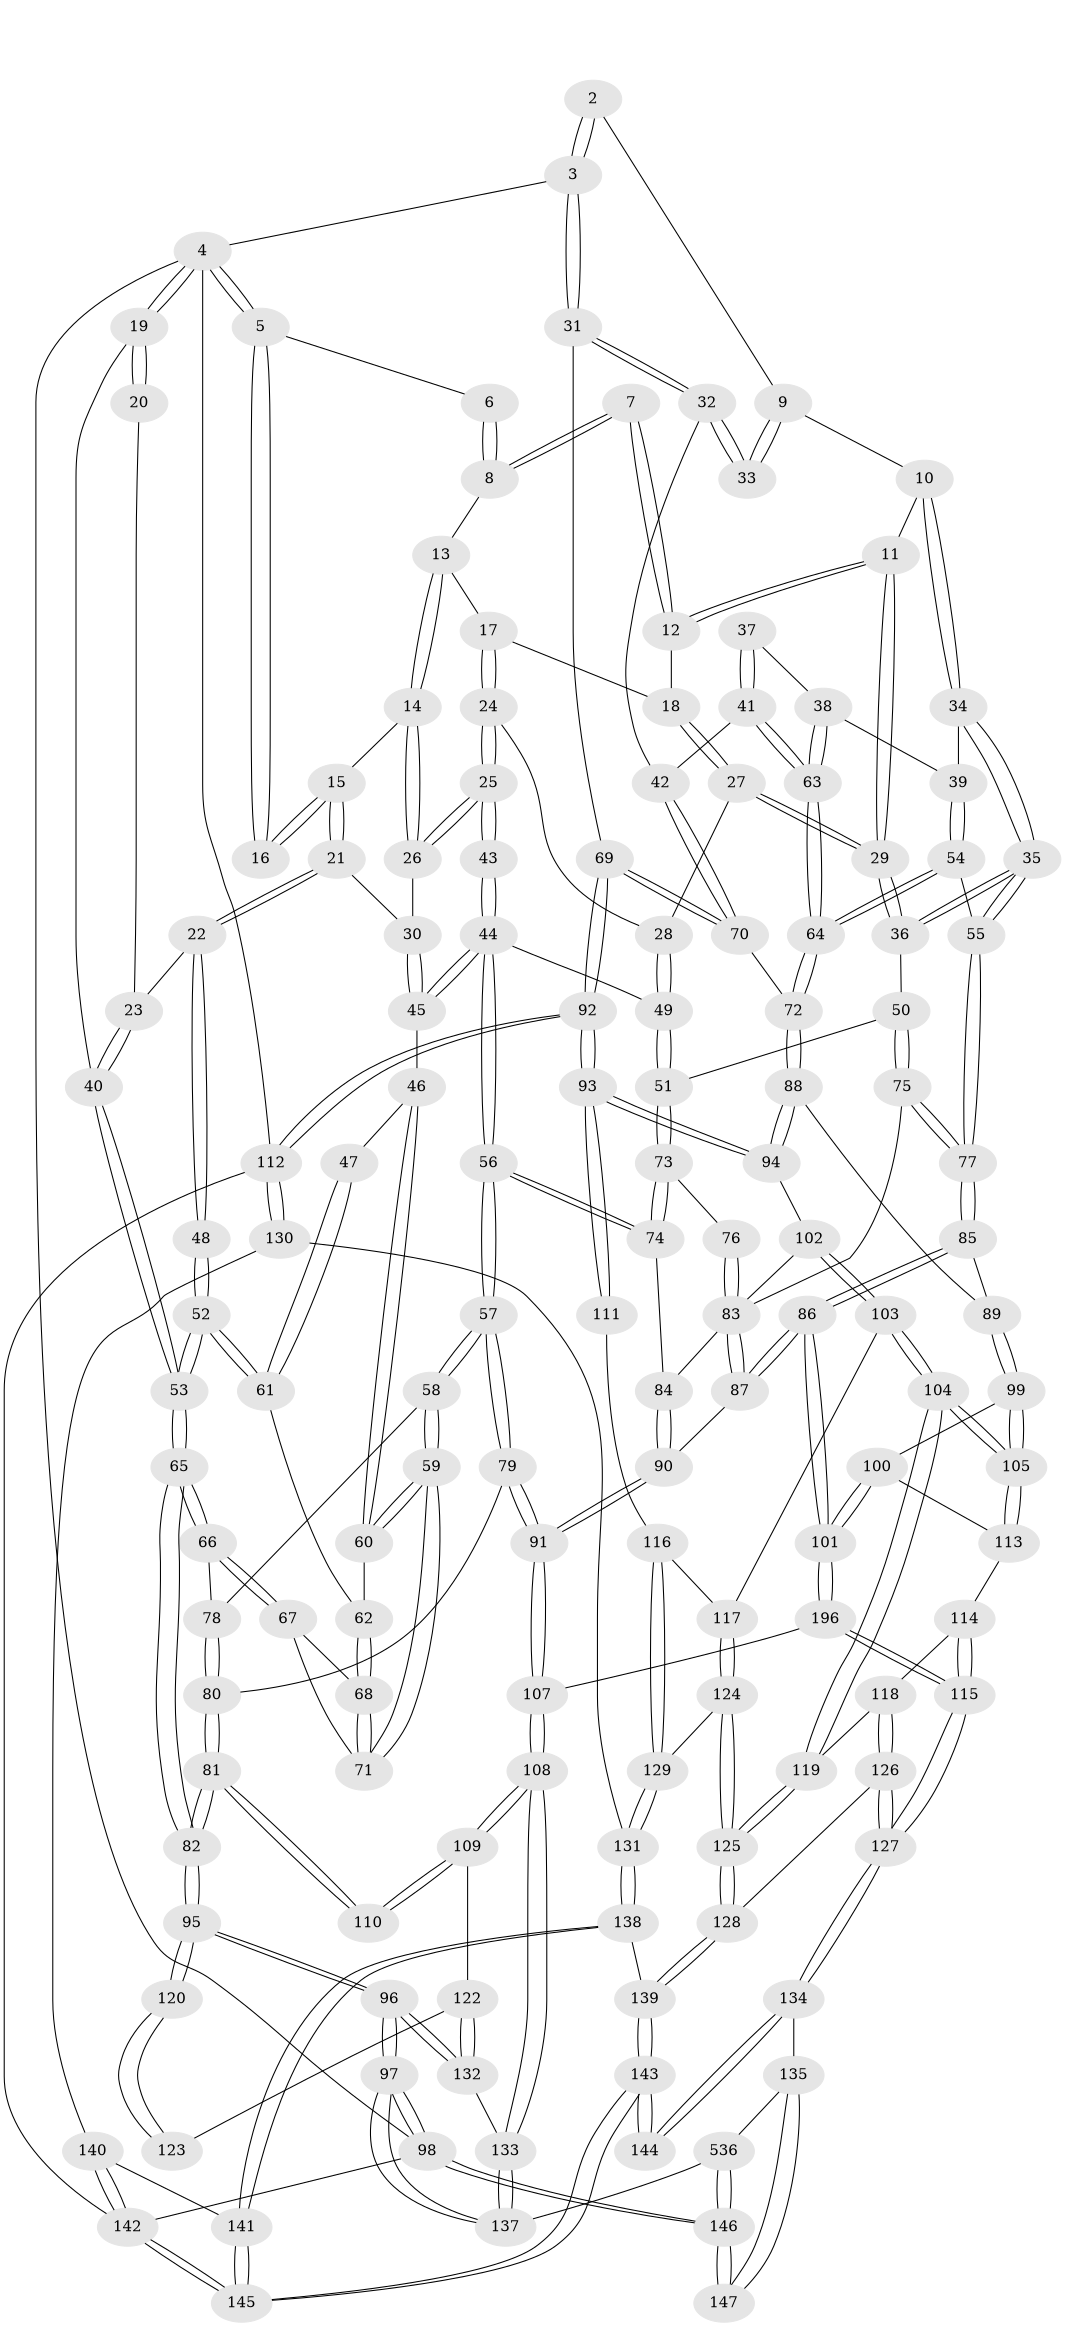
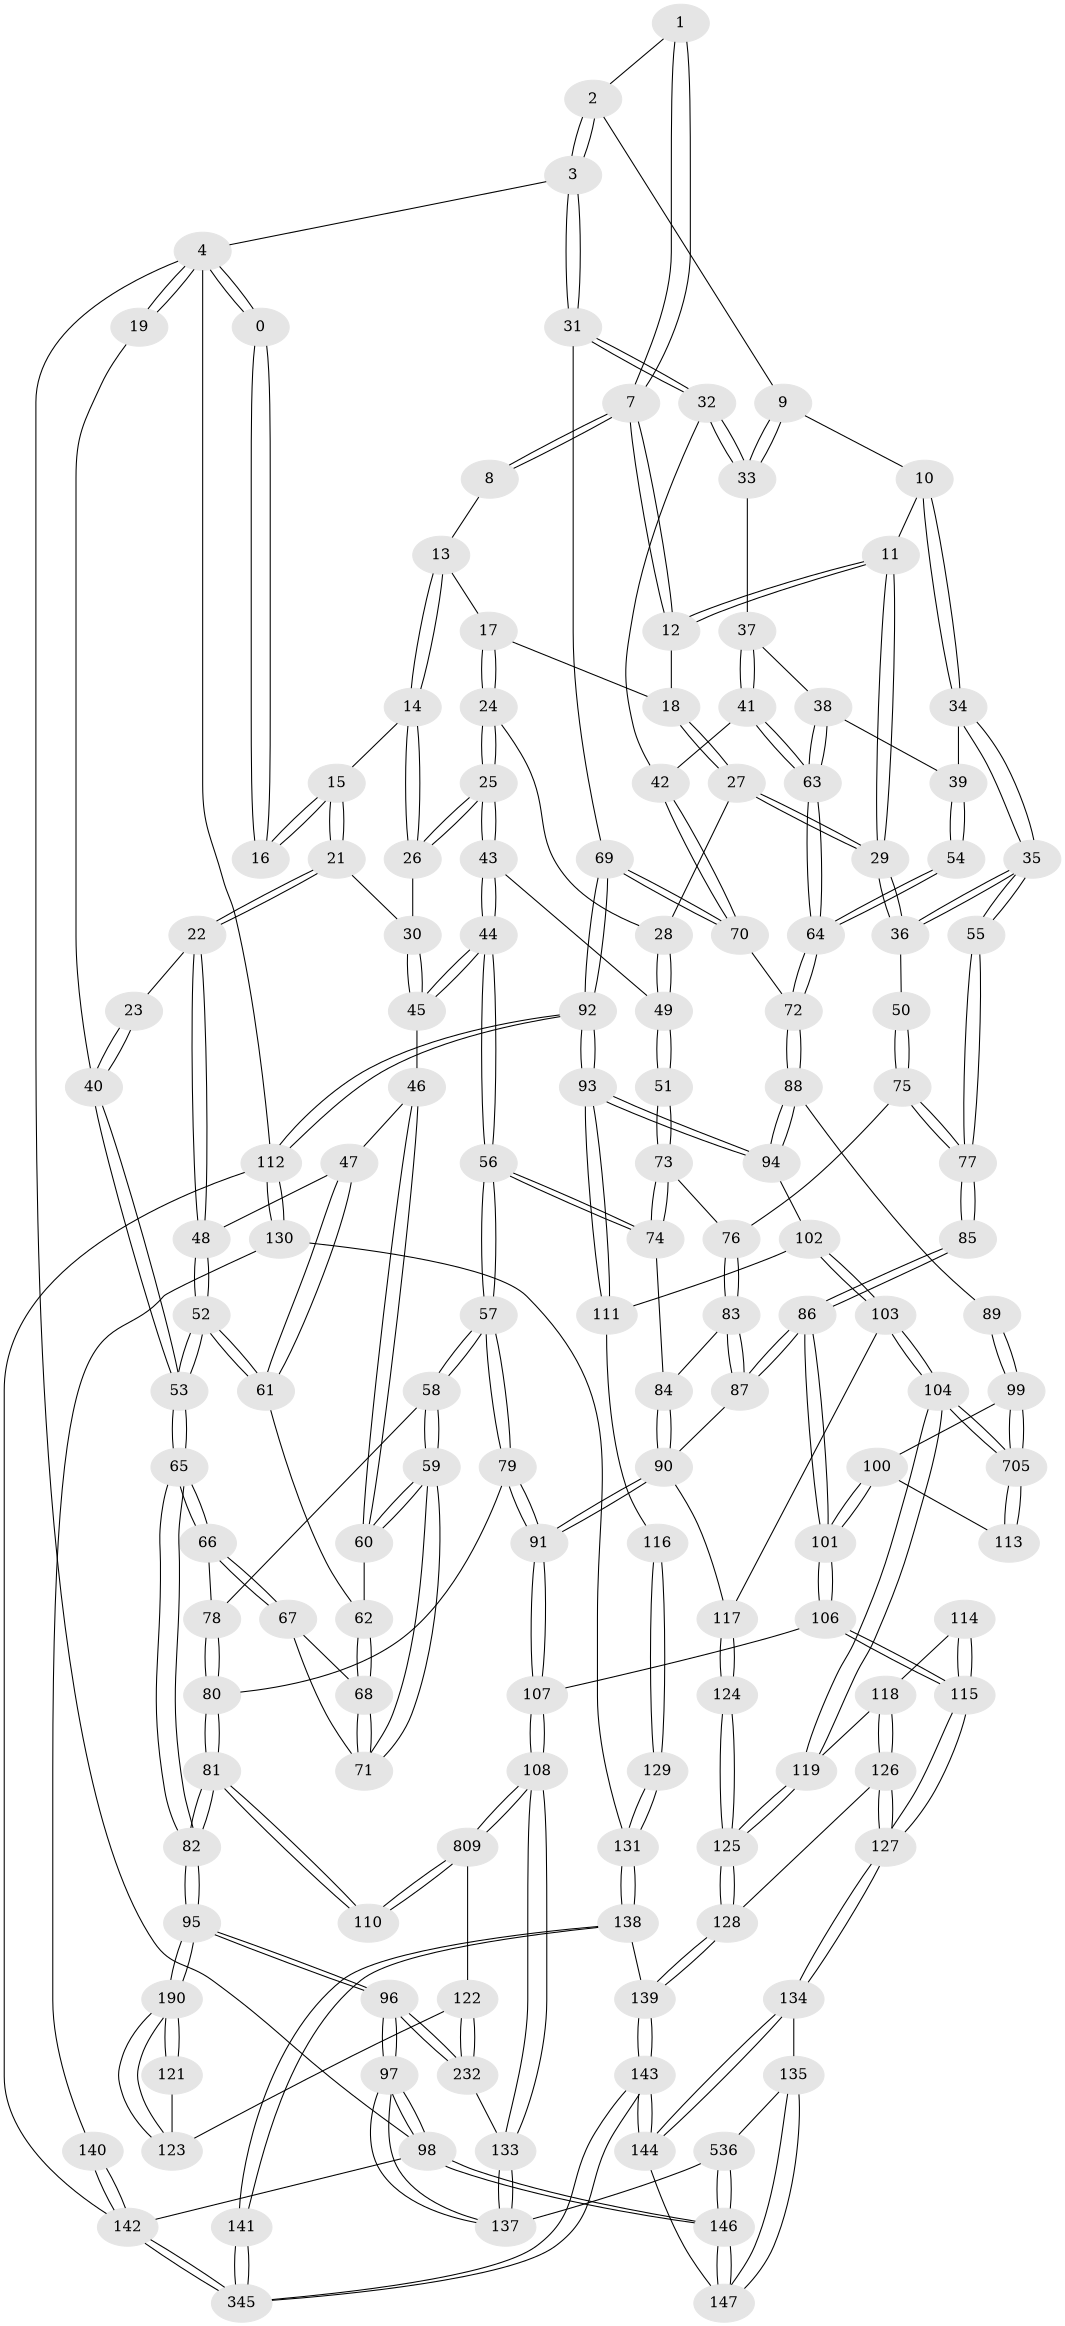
  graph {
    node [color=gray90 style=filled]
+   1
    2
    7
    3
    9
    8
    12
    4
    31
    10
    33
    112
-   5
+   5 [label=0]
    19
    98
    32
    69
    142
    130
-   6
    16
-   20
    40
    146
    13
    18
    14
    17
    11
    34
    37
    29
    35
    39
    36
    27
    15
    26
    24
    21
    30
    22
    25
    28
    23
    53
    48
    45
    52
    43
    49
    44
    51
    50
    46
    42
    70
    92
    38
    41
    55
    54
    77
    75
    63
    64
    65
    72
    56
    57
    74
    47
    60
    61
    62
    73
    76
    66
    82
    85
    58
    79
    84
    59
    78
    80
    91
    71
    68
    88
    67
    95
    93
    89
    94
    83
    90
    87
    86
    81
    107
    110
    96
-   120
+   120 [label=190]
    101
    99
-   106 [label=196]
+   106
    102
    100
-   105
+   105 [label=705]
    108
    111
    116
    103
    97
-   132
+   132 [label=232]
+   121
    123
    137
    133
-   145
+   145 [label=345]
    147
    113
    114
    115
    104
    117
    119
    124
    125
    127
-   109
+   109 [label=809]
    122
    129
    131
    140
    118
    126
    134
    128
    139
    135
    144
    143
    138
    141
    n147 [label=536]
+   1 -- 2
+   1 -- 7
+   1 -- 7
    2 -- 3
    2 -- 3
    2 -- 9
    7 -- 8
    7 -- 8
    7 -- 12
    7 -- 12
    3 -- 4
    3 -- 31
    3 -- 31
    9 -- 10
    9 -- 33
    9 -- 33
    8 -- 13
    12 -- 18
    4 -- 112
    4 -- 5
    4 -- 5
    4 -- 19
    4 -- 19
    4 -- 98
    31 -- 32
    31 -- 32
    31 -- 69
    10 -- 11
    10 -- 34
    10 -- 34
+   33 -- 37
    112 -- 142
    112 -- 130
    112 -- 130
-   5 -- 6
    5 -- 16
    5 -- 16
-   19 -- 20
-   19 -- 20
    19 -- 40
    98 -- 142
    98 -- 146
    98 -- 146
    32 -- 33
    32 -- 33
    32 -- 42
    69 -- 70
    69 -- 70
    69 -- 92
    69 -- 92
    142 -- 145
    142 -- 145
    130 -- 131
    130 -- 140
-   6 -- 8
-   6 -- 8
-   20 -- 23
    40 -- 53
    40 -- 53
    146 -- 147
    146 -- 147
    13 -- 14
    13 -- 14
    13 -- 17
    18 -- 27
    18 -- 27
    14 -- 15
    14 -- 26
    14 -- 26
    17 -- 18
    17 -- 24
    17 -- 24
    11 -- 12
    11 -- 12
    11 -- 29
    11 -- 29
    34 -- 35
    34 -- 35
    34 -- 39
    37 -- 38
    37 -- 41
    37 -- 41
    29 -- 36
    29 -- 36
    35 -- 36
    35 -- 36
    35 -- 55
    35 -- 55
    39 -- 54
    39 -- 54
    36 -- 50
    27 -- 29
    27 -- 29
    27 -- 28
    15 -- 16
    15 -- 16
    15 -- 21
    15 -- 21
    26 -- 30
    24 -- 25
    24 -- 25
    24 -- 28
    21 -- 30
    21 -- 22
    21 -- 22
    30 -- 45
    30 -- 45
    22 -- 23
    22 -- 48
    22 -- 48
    25 -- 26
    25 -- 26
    25 -- 43
    25 -- 43
    28 -- 49
    28 -- 49
    23 -- 40
    23 -- 40
    53 -- 65
    53 -- 65
    48 -- 52
    48 -- 52
    45 -- 46
    52 -- 53
    52 -- 53
    52 -- 61
    52 -- 61
-   44 -- 49
+   43 -- 49
    43 -- 44
    43 -- 44
    49 -- 51
    49 -- 51
    44 -- 45
    44 -- 45
    44 -- 56
    44 -- 56
    51 -- 73
    51 -- 73
-   50 -- 51
    50 -- 75
    50 -- 75
    46 -- 47
    46 -- 60
    46 -- 60
    42 -- 70
    42 -- 70
    70 -- 72
    92 -- 112
    92 -- 112
    92 -- 93
    92 -- 93
    38 -- 39
    38 -- 63
    38 -- 63
    41 -- 42
    41 -- 63
    41 -- 63
    55 -- 77
    55 -- 77
-   54 -- 55
    54 -- 64
    54 -- 64
    77 -- 85
    77 -- 85
    75 -- 77
    75 -- 77
-   75 -- 83
+   75 -- 76
    63 -- 64
    63 -- 64
    64 -- 72
    64 -- 72
    65 -- 66
    65 -- 66
    65 -- 82
    65 -- 82
    72 -- 88
    72 -- 88
    56 -- 57
    56 -- 57
    56 -- 74
    56 -- 74
    57 -- 58
    57 -- 58
    57 -- 79
    57 -- 79
    74 -- 84
+   47 -- 48
    47 -- 61
    47 -- 61
    60 -- 62
    61 -- 62
    62 -- 68
    62 -- 68
    73 -- 74
    73 -- 74
    73 -- 76
    76 -- 83
    76 -- 83
    66 -- 78
    66 -- 67
    66 -- 67
    82 -- 95
    82 -- 95
-   85 -- 89
    85 -- 86
    85 -- 86
    58 -- 59
    58 -- 59
    58 -- 78
    79 -- 80
    79 -- 91
    79 -- 91
    84 -- 90
    84 -- 90
    59 -- 60
    59 -- 60
    59 -- 71
    59 -- 71
    78 -- 80
    78 -- 80
    80 -- 81
    80 -- 81
    91 -- 107
    91 -- 107
    68 -- 71
    68 -- 71
    88 -- 89
    88 -- 94
    88 -- 94
    67 -- 71
    67 -- 68
    95 -- 96
    95 -- 96
    95 -- 120
    95 -- 120
    93 -- 94
    93 -- 94
    93 -- 111
    93 -- 111
    89 -- 99
    89 -- 99
    94 -- 102
    83 -- 84
    83 -- 87
    83 -- 87
    90 -- 91
    90 -- 91
    87 -- 90
    86 -- 87
    86 -- 87
    86 -- 101
    86 -- 101
    81 -- 82
    81 -- 82
    81 -- 110
    81 -- 110
    107 -- 108
    107 -- 108
    96 -- 97
    96 -- 97
    96 -- 132
    96 -- 132
+   120 -- 121
+   120 -- 121
    120 -- 123
    120 -- 123
    101 -- 106
    101 -- 106
    99 -- 100
    99 -- 105
    99 -- 105
    106 -- 107
    106 -- 115
    106 -- 115
-   102 -- 83
+   102 -- 111
    102 -- 103
    102 -- 103
    100 -- 101
    100 -- 101
    100 -- 113
    105 -- 113
    105 -- 113
    108 -- 133
    108 -- 133
    108 -- 109
    108 -- 109
    111 -- 116
-   116 -- 117
+   90 -- 117
    116 -- 129
    116 -- 129
    103 -- 104
    103 -- 104
    103 -- 117
    97 -- 98
    97 -- 98
    97 -- 137
    97 -- 137
    132 -- 133
+   121 -- 123
    133 -- 137
    133 -- 137
-   113 -- 114
    114 -- 115
    114 -- 115
    114 -- 118
    115 -- 127
    115 -- 127
    104 -- 105
    104 -- 105
    104 -- 119
    104 -- 119
    117 -- 124
    117 -- 124
    119 -- 125
    119 -- 125
    124 -- 125
    124 -- 125
-   124 -- 129
    125 -- 128
    125 -- 128
    127 -- 134
    127 -- 134
    109 -- 110
    109 -- 110
    109 -- 122
    122 -- 132
    122 -- 132
    122 -- 123
    129 -- 131
    129 -- 131
    131 -- 138
    131 -- 138
    140 -- 142
    140 -- 142
-   140 -- 141
    118 -- 119
    118 -- 126
    118 -- 126
    126 -- 127
    126 -- 127
    126 -- 128
    134 -- 135
    134 -- 144
    134 -- 144
    128 -- 139
    128 -- 139
    139 -- 143
    139 -- 143
    135 -- 147
    135 -- 147
    135 -- n147
+   144 -- 147
    143 -- 145
    143 -- 145
    143 -- 144
    143 -- 144
    138 -- 139
    138 -- 141
    138 -- 141
    141 -- 145
    141 -- 145
    n147 -- 146
    n147 -- 146
    n147 -- 137
  }
